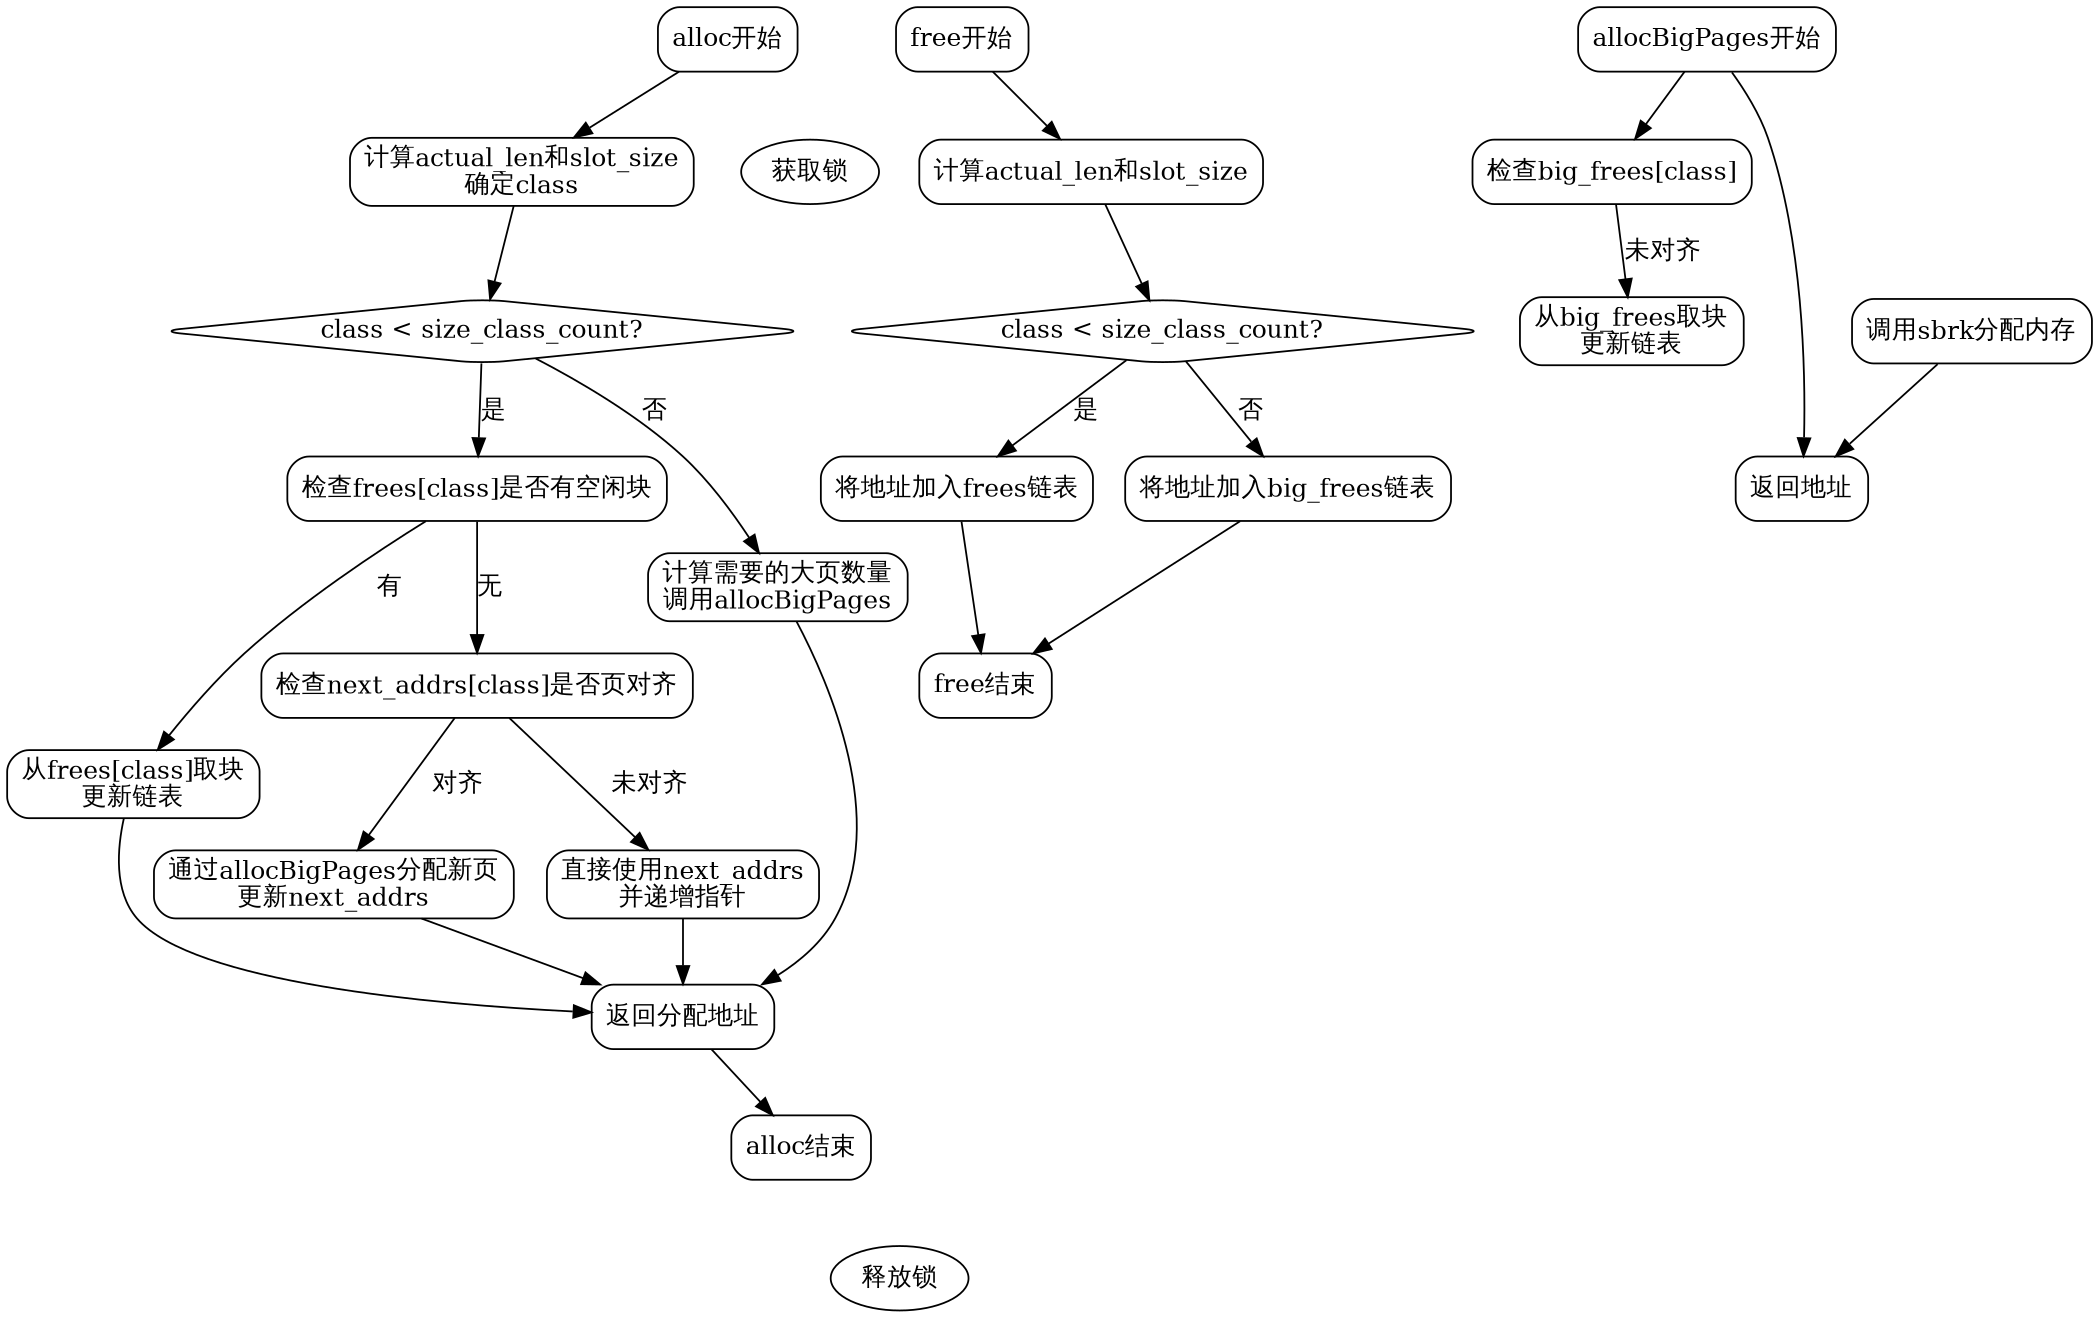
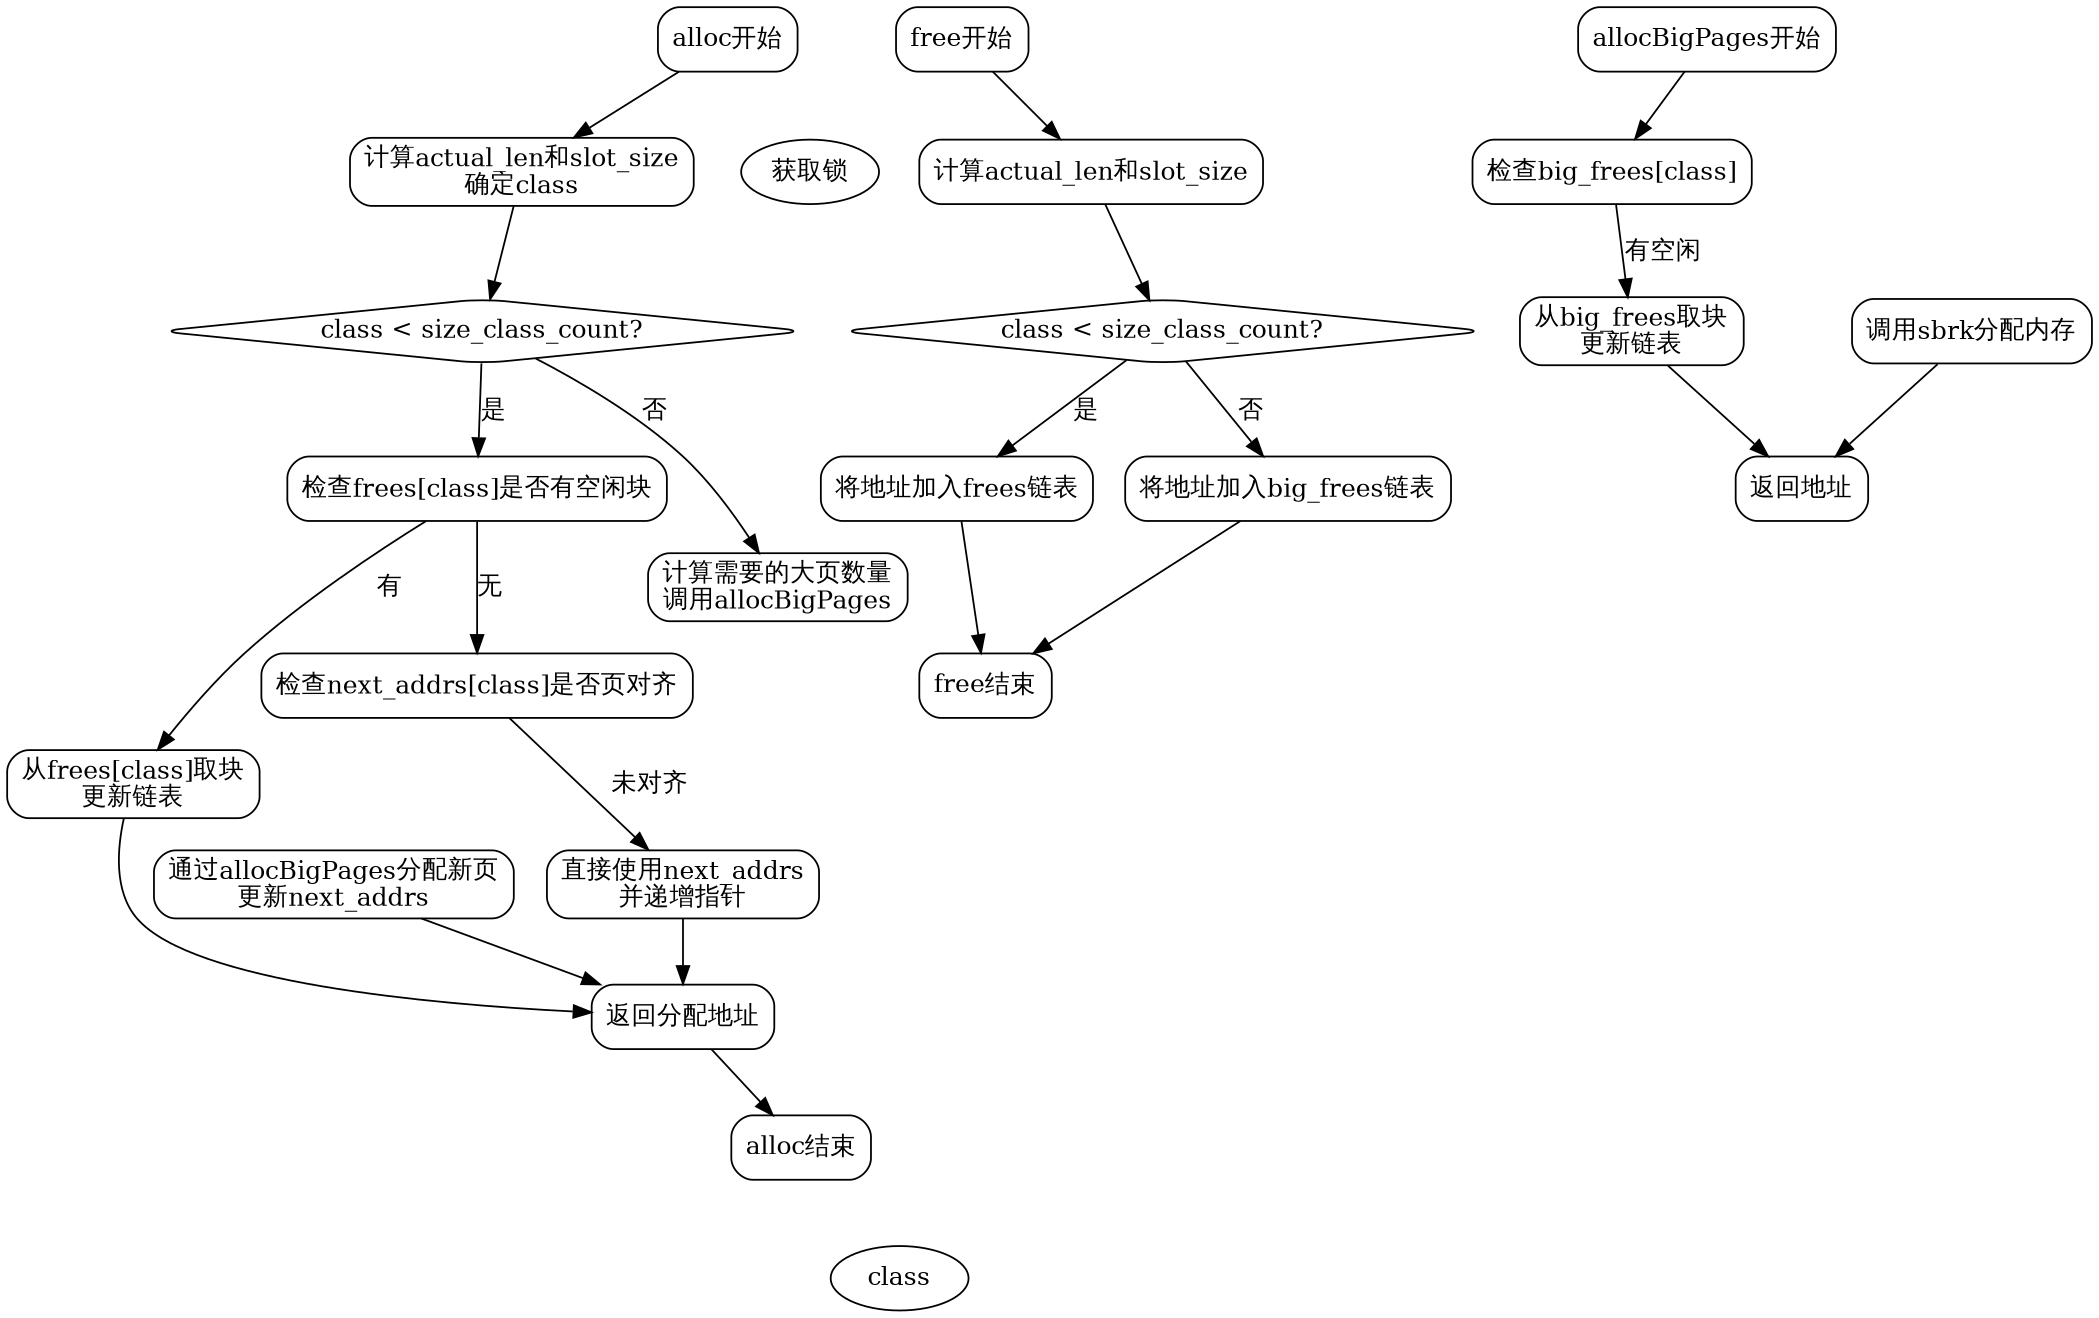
  digraph {
    node [shape=rectangle style=rounded]
    n1 [label="alloc开始"]
    n2 [label="计算actual_len和slot_size\n确定class"]
    n3 [label="获取锁" shape=oval]
    n4 [label="class < size_class_count?" shape=diamond]
    n5 [label="检查frees[class]是否有空闲块"]
    n6 [label="计算需要的大页数量\n调用allocBigPages"]
    n7 [label="从frees[class]取块\n更新链表"]
    n8 [label="检查next_addrs[class]是否页对齐"]
    n9 [label="返回分配地址"]
    n10 [label="通过allocBigPages分配新页\n更新next_addrs"]
    n11 [label="直接使用next_addrs\n并递增指针"]
    n12 [label="alloc结束"]
-   n13 [label="释放锁" shape=oval]
+   n13 [label=class shape=oval]
    n14 [label="allocBigPages开始"]
    n15 [label="检查big_frees[class]"]
    n16 [label="从big_frees取块\n更新链表"]
    n17 [label="返回地址"]
    n18 [label="调用sbrk分配内存"]
    n19 [label="free开始"]
    n20 [label="计算actual_len和slot_size"]
    n21 [label="class < size_class_count?" shape=diamond]
    n22 [label="将地址加入frees链表"]
    n23 [label="将地址加入big_frees链表"]
    n24 [label="free结束"]
    n1 -> n2
    n1 -> n3 [style=invis]
    n2 -> n4
    n4 -> n5 [label="是"]
    n4 -> n6 [label="否"]
    n5 -> n7 [label="有"]
    n5 -> n8 [label="无"]
-   n6 -> n9
    n7 -> n9
-   n8 -> n10 [label="对齐"]
    n8 -> n11 [label="未对齐"]
    n9 -> n12
    n10 -> n9
    n11 -> n9
    n12 -> n13 [style=invis]
    n14 -> n15
-   n15 -> n16 [label="未对齐"]
-   n14 -> n17
+   n15 -> n16 [label="有空闲"]
+   n16 -> n17
    n18 -> n17
    n19 -> n3 [style=invis]
    n19 -> n20
    n20 -> n21
    n21 -> n22 [label="是"]
    n21 -> n23 [label="否"]
    n22 -> n24
    n23 -> n24
    n24 -> n13 [style=invis]
  }
